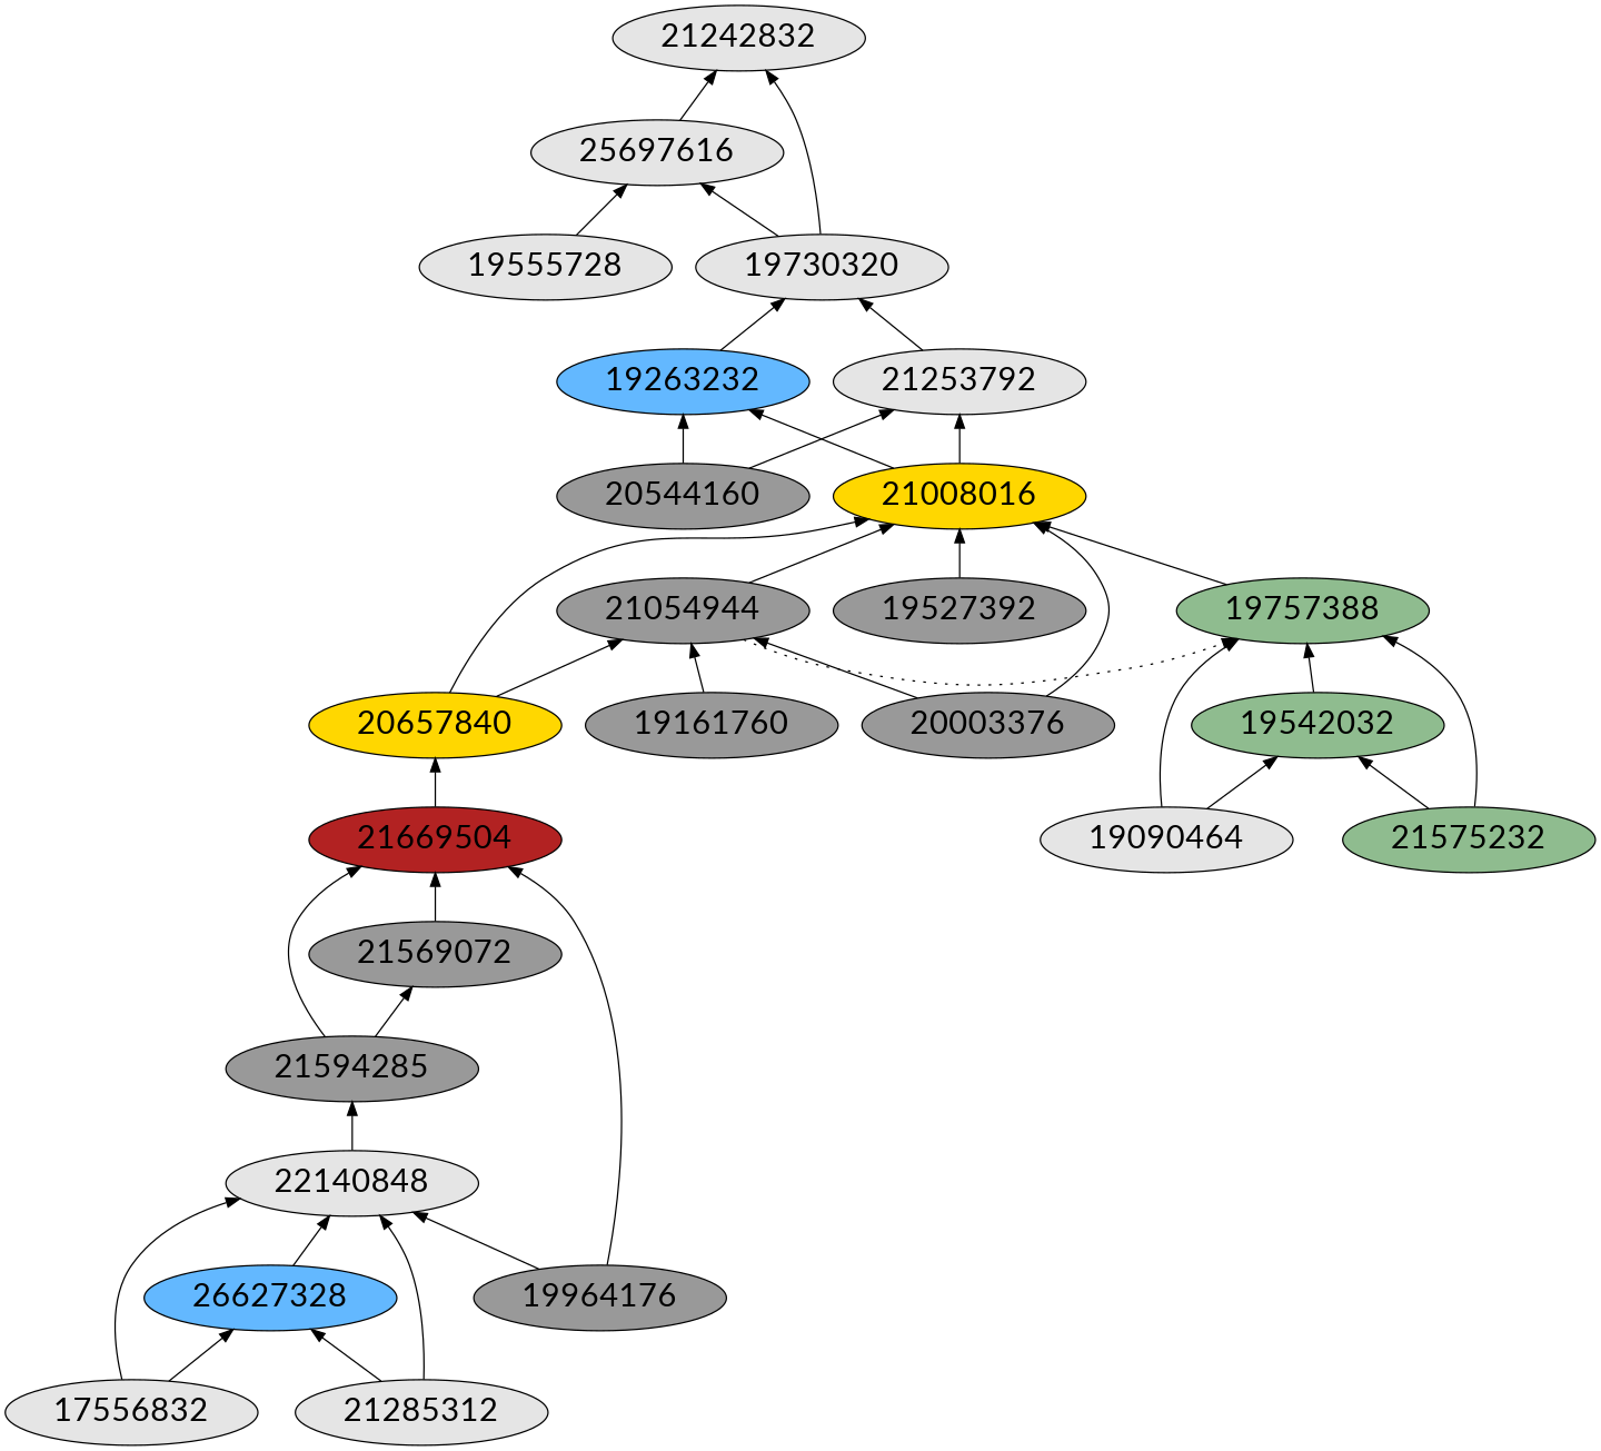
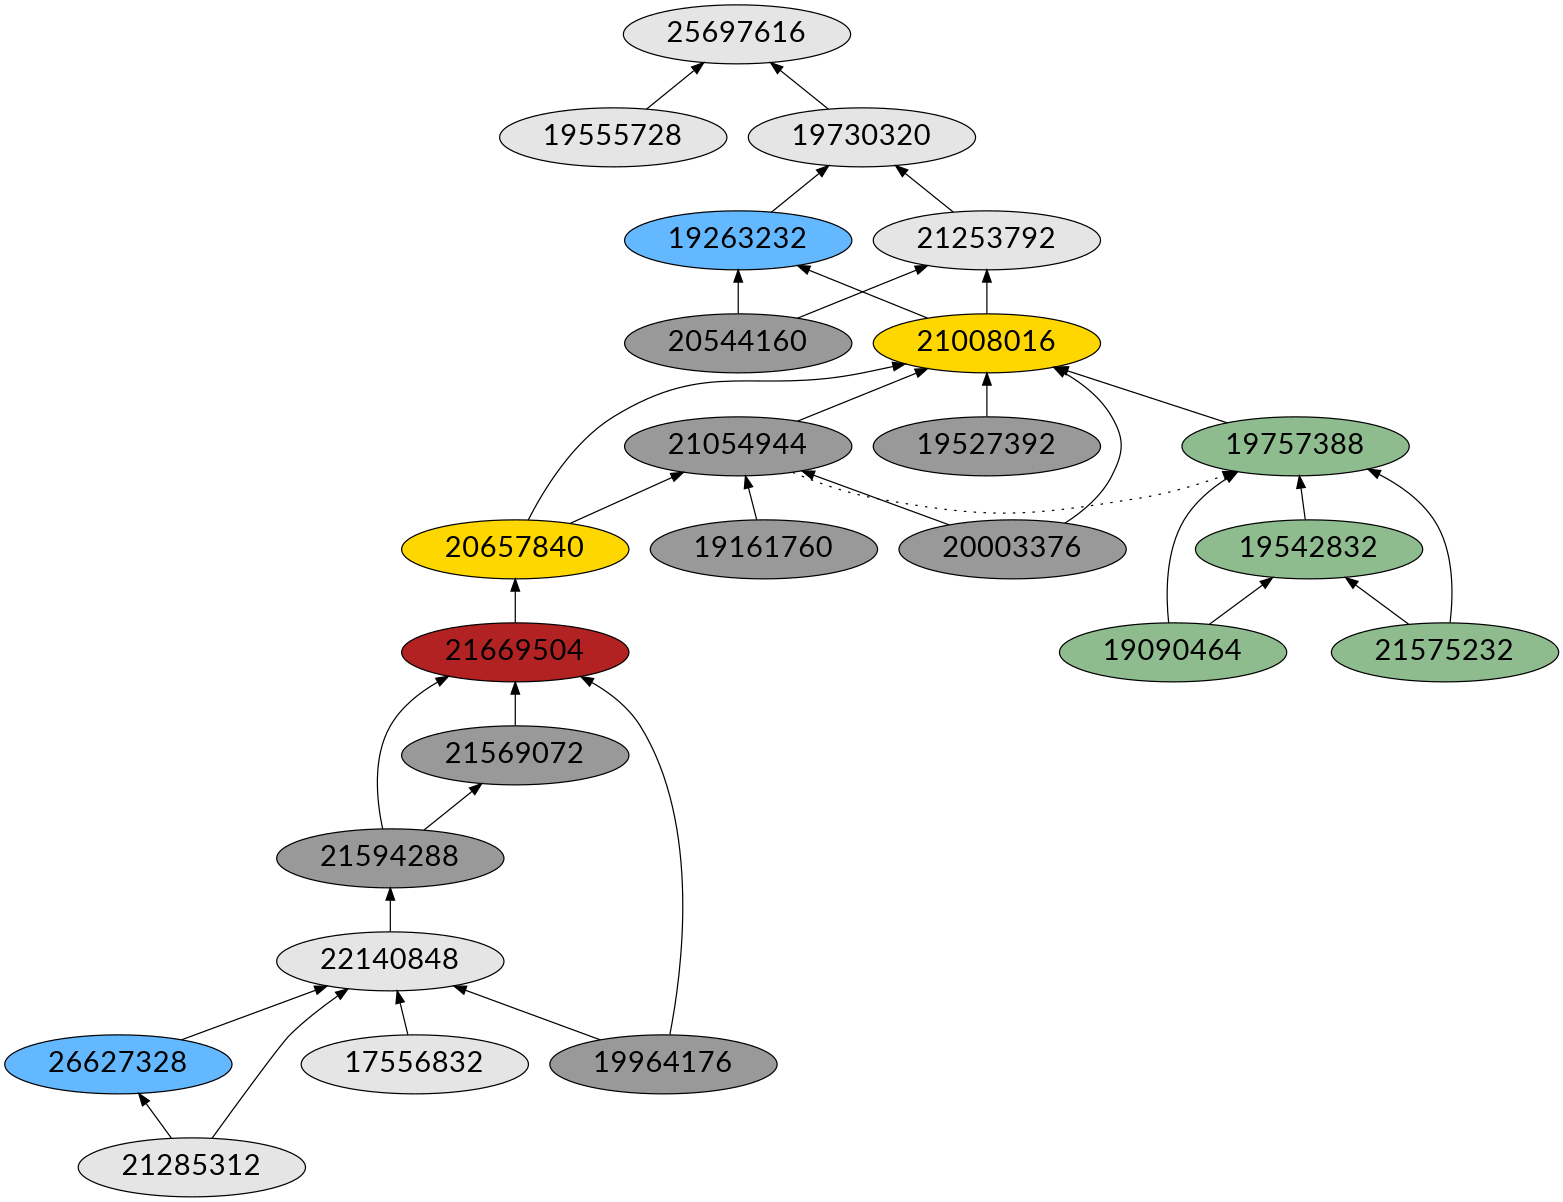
  digraph {
    fontname=Lato
    fontsize=24
    rankdir=BT
    node [fillcolor=grey90 fontname=Lato fontsize=24 shape=ellipse style=filled]
    edge [arrowhead=normal color=black constraint=true fontname=Lato style=solid]
    22140848
    26627328 [fillcolor=steelblue1]
    21285312
    17556832
    21669504 [fillcolor=firebrick]
    21569072 [fillcolor=grey60]
    19964176 [fillcolor=grey60]
-   21594288 [fillcolor=grey60 label=21594285]
+   21594288 [fillcolor=grey60]
    19263232 [fillcolor=steelblue1]
    21253792
    20544160 [fillcolor=grey60]
    21008016 [fillcolor=gold]
    21054944 [fillcolor=grey60]
    19161760 [fillcolor=grey60]
    20657840 [fillcolor=gold]
    19527392 [fillcolor=grey60]
    20003376 [fillcolor=grey60]
-   21242832
    25697616
    19555728
    19730320
    n22 [fillcolor=darkseagreen label=19757388]
-   19542832 [fillcolor=darkseagreen label=19542032]
-   19090464
+   19542832 [fillcolor=darkseagreen]
+   19090464 [fillcolor=darkseagreen]
    n25 [fillcolor=darkseagreen label=21575232]
    subgraph sub_1 {
      subgraph sub_2 {
        22140848
        26627328
        21285312
        17556832
      }
      subgraph sub_3 {
        21669504
        21569072
        19964176
        21594288
      }
      subgraph sub_4 {
        19263232
        21253792
        20544160
        21008016
        21054944
        19161760
        20657840
        19527392
        20003376
      }
      subgraph sub_5 {
-       21242832
        25697616
        19555728
        19730320
      }
    }
    subgraph sub_6 {
      n22
      19542832
      19090464
      n25
    }
    22140848 -> 21594288
    26627328 -> 22140848
    21285312 -> 22140848
    21285312 -> 26627328
    17556832 -> 22140848
-   17556832 -> 26627328
    21669504 -> 20657840
    21569072 -> 21669504
    19964176 -> 22140848
    19964176 -> 21669504
    21594288 -> 21669504
    21594288 -> 21569072
    19263232 -> 19730320
    21253792 -> 19730320
    20544160 -> 19263232
    20544160 -> 21253792
    21008016 -> 19263232
    21008016 -> 21253792
    21054944 -> 21008016
    21054944 -> n22 [constraint=false style=dotted]
    19161760 -> 21054944
    20657840 -> 21008016
    20657840 -> 21054944
    19527392 -> 21008016
    20003376 -> 21008016
    20003376 -> 21054944
-   25697616 -> 21242832
    19555728 -> 25697616
-   19730320 -> 21242832
    19730320 -> 25697616
    n22 -> 21008016
    19542832 -> n22
    19090464 -> n22
    19090464 -> 19542832
    n25 -> n22
    n25 -> 19542832
  }
